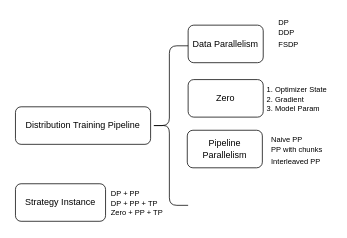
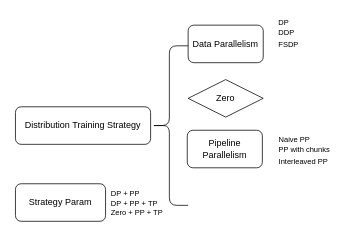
  <mxCell id="0" />
  <mxCell id="1" parent="0" />
- <mxCell id="2" value="Distribution Training Pipeline" style="rounded=1;whiteSpace=wrap;html=1;" vertex="1" parent="1"><mxGeometry x="20" y="141.75" width="180" height="50" as="geometry" /></mxCell>
+ <mxCell id="2" value="Distribution Training Strategy" style="rounded=1;whiteSpace=wrap;html=1;" vertex="1" parent="1"><mxGeometry x="20" y="141.75" width="180" height="50" as="geometry" /></mxCell>
  <mxCell id="3" value="Data Parallelism" style="rounded=1;whiteSpace=wrap;html=1;" vertex="1" parent="1"><mxGeometry x="250" y="33" width="100" height="50" as="geometry" /></mxCell>
  <mxCell id="4" value="" style="shape=curlyBracket;whiteSpace=wrap;html=1;rounded=1;labelPosition=left;verticalLabelPosition=middle;align=right;verticalAlign=middle;" vertex="1" parent="1"><mxGeometry x="200" y="60.5" width="50" height="212.5" as="geometry" /></mxCell>
- <mxCell id="5" value="Zero" style="rounded=1;whiteSpace=wrap;html=1;" vertex="1" parent="1"><mxGeometry x="250" y="105.5" width="100" height="50" as="geometry" /></mxCell>
+ <mxCell id="5" value="Zero" style="rhombus;whiteSpace=wrap;html=1;" vertex="1" parent="1"><mxGeometry x="250" y="105.5" width="100" height="50" as="geometry" /></mxCell>
  <mxCell id="6" value="Pipeline Parallelism" style="rounded=1;whiteSpace=wrap;html=1;" vertex="1" parent="1"><mxGeometry x="248.85" y="173" width="100" height="50" as="geometry" /></mxCell>
- <mxCell id="7" value="&lt;div style=&quot;text-align: left;&quot;&gt;&lt;span style=&quot;font-size: 10px; background-color: initial;&quot;&gt;1. Optimizer State&lt;/span&gt;&lt;/div&gt;&lt;font style=&quot;font-size: 10px;&quot;&gt;&lt;div style=&quot;text-align: left;&quot;&gt;&lt;span style=&quot;background-color: initial;&quot;&gt;2. Gradient&lt;/span&gt;&lt;/div&gt;&lt;div style=&quot;text-align: left;&quot;&gt;&lt;span style=&quot;background-color: initial;&quot;&gt;3. Model Param&lt;/span&gt;&lt;/div&gt;&lt;/font&gt;" style="text;html=1;strokeColor=none;fillColor=none;align=center;verticalAlign=middle;whiteSpace=wrap;rounded=0;" vertex="1" parent="1"><mxGeometry x="350" y="108" width="90" height="45" as="geometry" /></mxCell>
  <mxCell id="8" value="&lt;div style=&quot;text-align: left;&quot;&gt;&lt;span style=&quot;font-size: 10px;&quot;&gt;DP&lt;/span&gt;&lt;/div&gt;&lt;div style=&quot;text-align: left;&quot;&gt;&lt;span style=&quot;font-size: 10px;&quot;&gt;DDP&lt;/span&gt;&lt;/div&gt;&lt;div style=&quot;text-align: left;&quot;&gt;&lt;span style=&quot;font-size: 10px;&quot;&gt;FSDP&lt;/span&gt;&lt;/div&gt;" style="text;html=1;strokeColor=none;fillColor=none;align=center;verticalAlign=middle;whiteSpace=wrap;rounded=0;" vertex="1" parent="1"><mxGeometry x="363.85" y="20.5" width="40" height="45" as="geometry" /></mxCell>
- <mxCell id="9" value="Strategy Instance" style="rounded=1;whiteSpace=wrap;html=1;" vertex="1" parent="1"><mxGeometry x="20" y="244.25" width="120" height="50" as="geometry" /></mxCell>
+ <mxCell id="9" value="Strategy Param" style="rounded=1;whiteSpace=wrap;html=1;" vertex="1" parent="1"><mxGeometry x="20" y="244.25" width="120" height="50" as="geometry" /></mxCell>
  <mxCell id="10" value="&lt;div style=&quot;text-align: left;&quot;&gt;&lt;span style=&quot;font-size: 10px;&quot;&gt;DP + PP&lt;/span&gt;&lt;/div&gt;&lt;font style=&quot;font-size: 10px;&quot;&gt;&lt;div style=&quot;text-align: left;&quot;&gt;DP + PP + TP&lt;/div&gt;&lt;div style=&quot;text-align: left;&quot;&gt;Zero + PP + TP&lt;/div&gt;&lt;/font&gt;" style="text;html=1;strokeColor=none;fillColor=none;align=center;verticalAlign=middle;whiteSpace=wrap;rounded=0;" vertex="1" parent="1"><mxGeometry x="137" y="246.75" width="90" height="45" as="geometry" /></mxCell>
- <mxCell id="11" value="&lt;div style=&quot;text-align: left;&quot;&gt;&lt;span style=&quot;font-size: 10px;&quot;&gt;Naive PP&lt;/span&gt;&lt;/div&gt;&lt;div style=&quot;text-align: left;&quot;&gt;&lt;span style=&quot;font-size: 10px;&quot;&gt;PP with chunks&lt;/span&gt;&lt;/div&gt;&lt;div style=&quot;text-align: left;&quot;&gt;&lt;span style=&quot;font-size: 10px;&quot;&gt;Interleaved PP&lt;/span&gt;&lt;/div&gt;" style="text;html=1;strokeColor=none;fillColor=none;align=center;verticalAlign=middle;whiteSpace=wrap;rounded=0;" vertex="1" parent="1"><mxGeometry x="350" y="175.5" width="90" height="47.5" as="geometry" /></mxCell>
+ <mxCell id="11" value="&lt;div style=&quot;text-align: left;&quot;&gt;&lt;span style=&quot;font-size: 10px;&quot;&gt;Naive PP&lt;/span&gt;&lt;/div&gt;&lt;div style=&quot;text-align: left;&quot;&gt;&lt;span style=&quot;font-size: 10px;&quot;&gt;PP with chunks&lt;/span&gt;&lt;/div&gt;&lt;div style=&quot;text-align: left;&quot;&gt;&lt;span style=&quot;font-size: 10px;&quot;&gt;Interleaved PP&lt;/span&gt;&lt;/div&gt;" style="text;html=1;strokeColor=none;fillColor=none;align=center;verticalAlign=middle;whiteSpace=wrap;rounded=0;" vertex="1" parent="1"><mxGeometry x="360" y="175.5" width="90" height="47.5" as="geometry" /></mxCell>
